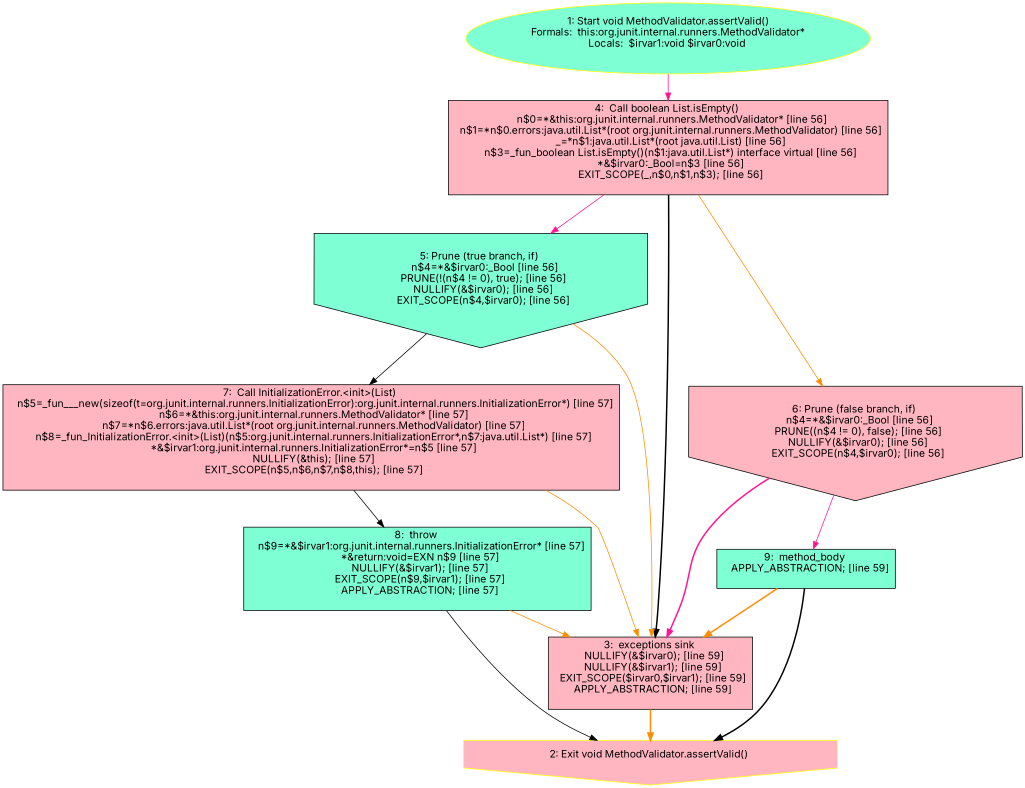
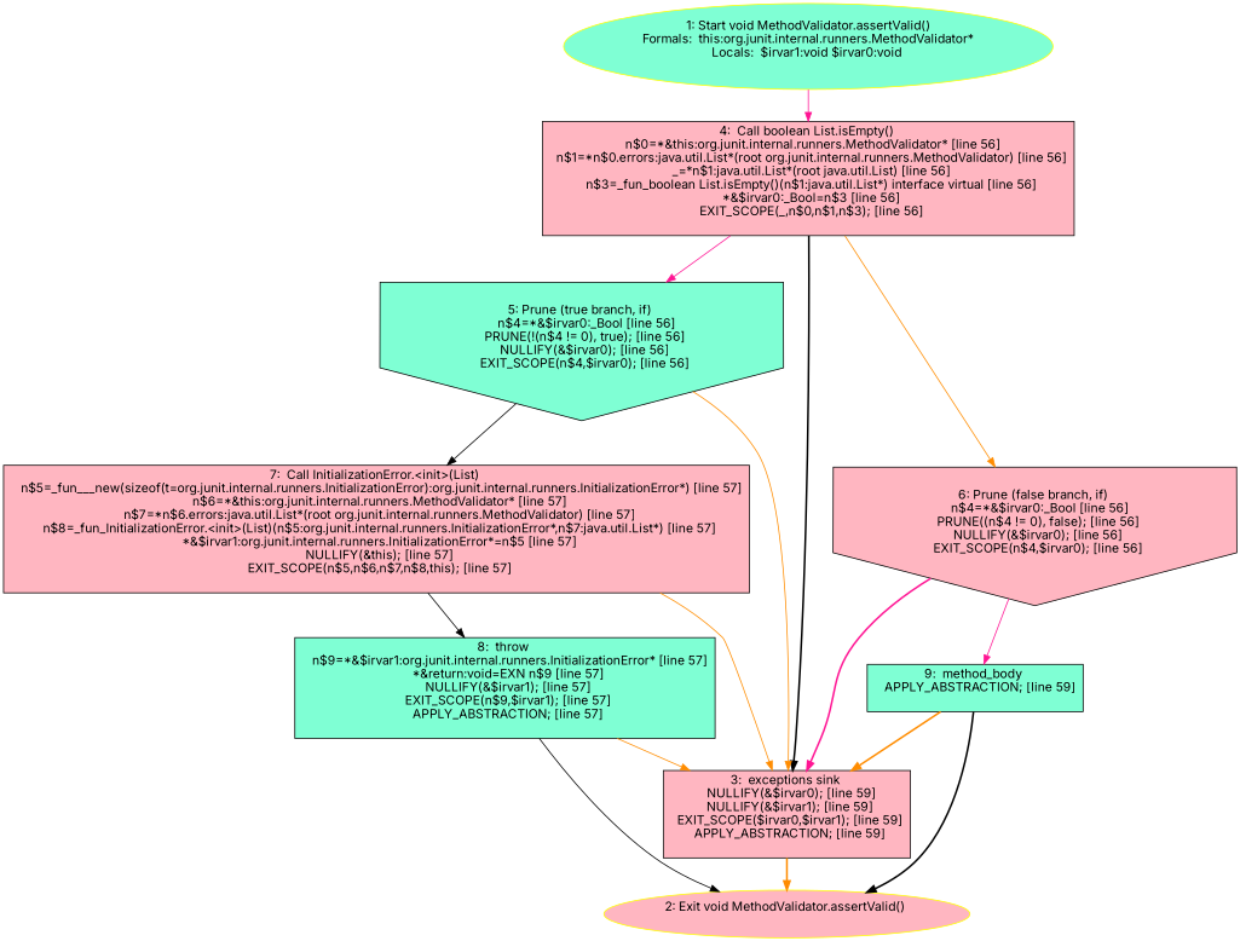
  digraph {
    fontname=Inter
    node [style=filled fillcolor=lightpink fontname=Inter shape=box]
    edge [color=darkorange style=solid fontname=Inter]
    n1 [color=yellow label="1: Start void MethodValidator.assertValid()\nFormals:  this:org.junit.internal.runners.MethodValidator*\nLocals:  $irvar1:void $irvar0:void \n  " fillcolor=aquamarine shape=""]
    n2 [label="4:  Call boolean List.isEmpty() \n   n$0=*&this:org.junit.internal.runners.MethodValidator* [line 56]\n  n$1=*n$0.errors:java.util.List*(root org.junit.internal.runners.MethodValidator) [line 56]\n  _=*n$1:java.util.List*(root java.util.List) [line 56]\n  n$3=_fun_boolean List.isEmpty()(n$1:java.util.List*) interface virtual [line 56]\n  *&$irvar0:_Bool=n$3 [line 56]\n  EXIT_SCOPE(_,n$0,n$1,n$3); [line 56]\n "]
    n3 [label="3:  exceptions sink \n   NULLIFY(&$irvar0); [line 59]\n  NULLIFY(&$irvar1); [line 59]\n  EXIT_SCOPE($irvar0,$irvar1); [line 59]\n  APPLY_ABSTRACTION; [line 59]\n "]
    n4 [label="5: Prune (true branch, if) \n   n$4=*&$irvar0:_Bool [line 56]\n  PRUNE(!(n$4 != 0), true); [line 56]\n  NULLIFY(&$irvar0); [line 56]\n  EXIT_SCOPE(n$4,$irvar0); [line 56]\n " shape=invhouse fillcolor=aquamarine]
    n5 [label="6: Prune (false branch, if) \n   n$4=*&$irvar0:_Bool [line 56]\n  PRUNE((n$4 != 0), false); [line 56]\n  NULLIFY(&$irvar0); [line 56]\n  EXIT_SCOPE(n$4,$irvar0); [line 56]\n " shape=invhouse]
-   n6 [color=yellow label="2: Exit void MethodValidator.assertValid() \n  " shape=invhouse]
+   n6 [color=yellow label="2: Exit void MethodValidator.assertValid() \n  " shape=""]
    n7 [label="7:  Call InitializationError.<init>(List) \n   n$5=_fun___new(sizeof(t=org.junit.internal.runners.InitializationError):org.junit.internal.runners.InitializationError*) [line 57]\n  n$6=*&this:org.junit.internal.runners.MethodValidator* [line 57]\n  n$7=*n$6.errors:java.util.List*(root org.junit.internal.runners.MethodValidator) [line 57]\n  n$8=_fun_InitializationError.<init>(List)(n$5:org.junit.internal.runners.InitializationError*,n$7:java.util.List*) [line 57]\n  *&$irvar1:org.junit.internal.runners.InitializationError*=n$5 [line 57]\n  NULLIFY(&this); [line 57]\n  EXIT_SCOPE(n$5,n$6,n$7,n$8,this); [line 57]\n "]
    n8 [label="9:  method_body \n   APPLY_ABSTRACTION; [line 59]\n " fillcolor=aquamarine]
    n9 [label="8:  throw \n   n$9=*&$irvar1:org.junit.internal.runners.InitializationError* [line 57]\n  *&return:void=EXN n$9 [line 57]\n  NULLIFY(&$irvar1); [line 57]\n  EXIT_SCOPE(n$9,$irvar1); [line 57]\n  APPLY_ABSTRACTION; [line 57]\n " fillcolor=aquamarine]
    n1 -> n2 [color=deeppink]
    n2 -> n3 [color=black style=bold]
    n2 -> n4 [color=deeppink]
    n2 -> n5
    n3 -> n6 [style=bold]
    n4 -> n3
    n4 -> n7 [color=black]
    n5 -> n3 [color=deeppink style=bold]
    n5 -> n8 [color=deeppink]
    n7 -> n3
    n7 -> n9 [color=black]
    n8 -> n3 [style=bold]
    n8 -> n6 [color=black style=bold]
    n9 -> n3
    n9 -> n6 [color=black]
  }
